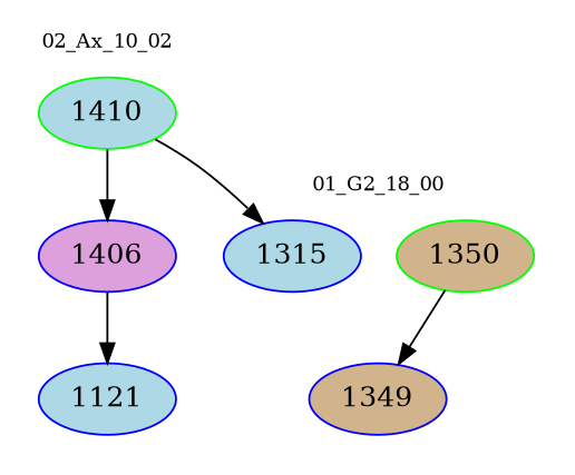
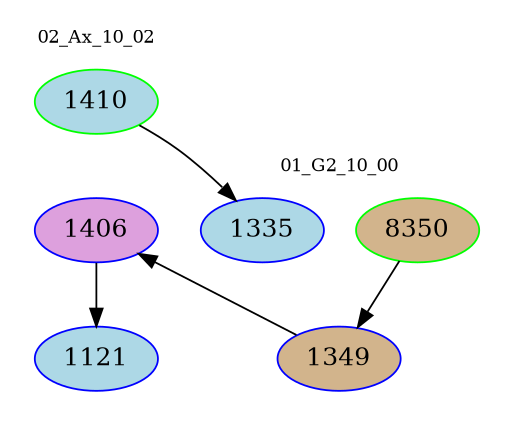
  digraph {
    node [color=blue fillcolor=lightblue style=filled]
    edge [color=black]
    n1 [color=green label=1410]
    n2 [fillcolor=plum label=1406]
    n3 [label=1121]
-   n4 [color=green fillcolor=tan label=1350]
+   n4 [color=green fillcolor=tan label=8350]
    n5 [fillcolor=tan label=1349]
-   n6 [label=1315]
+   n6 [label=1335]
    subgraph cluster_1 {
      color=white
      fontsize=10
      label="02_Ax_10_02"
      n1
      n2
      n3
    }
    subgraph cluster_2 {
      color=white
      fontsize=10
-     label="01_G2_18_00"
+     label="01_G2_10_00"
      n4
      n5
      n6
    }
-   n1 -> n2
+   n5 -> n2
    n1 -> n6
    n2 -> n3
    n4 -> n5
  }
